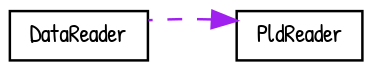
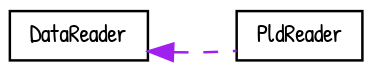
  digraph {
    rankdir=LR
    fontname="Patrick Hand"
    node [color=black fillcolor=white fontname="Patrick Hand" fontsize=10 shape=record style=filled]
    n1 [height=0.2 label=DataReader width=0.4]
    n2 [height=0.2 label=PldReader width=0.4]
-   n2 -> n1 [color=purple dir=back fontname="Patrick Hand" fontsize=10 labelfontname=Helvetica labelfontsize=10 style=dashed]
+   n1 -> n2 [color=purple dir=back fontname="Patrick Hand" fontsize=10 labelfontname=Helvetica labelfontsize=10 style=dashed]
  }
